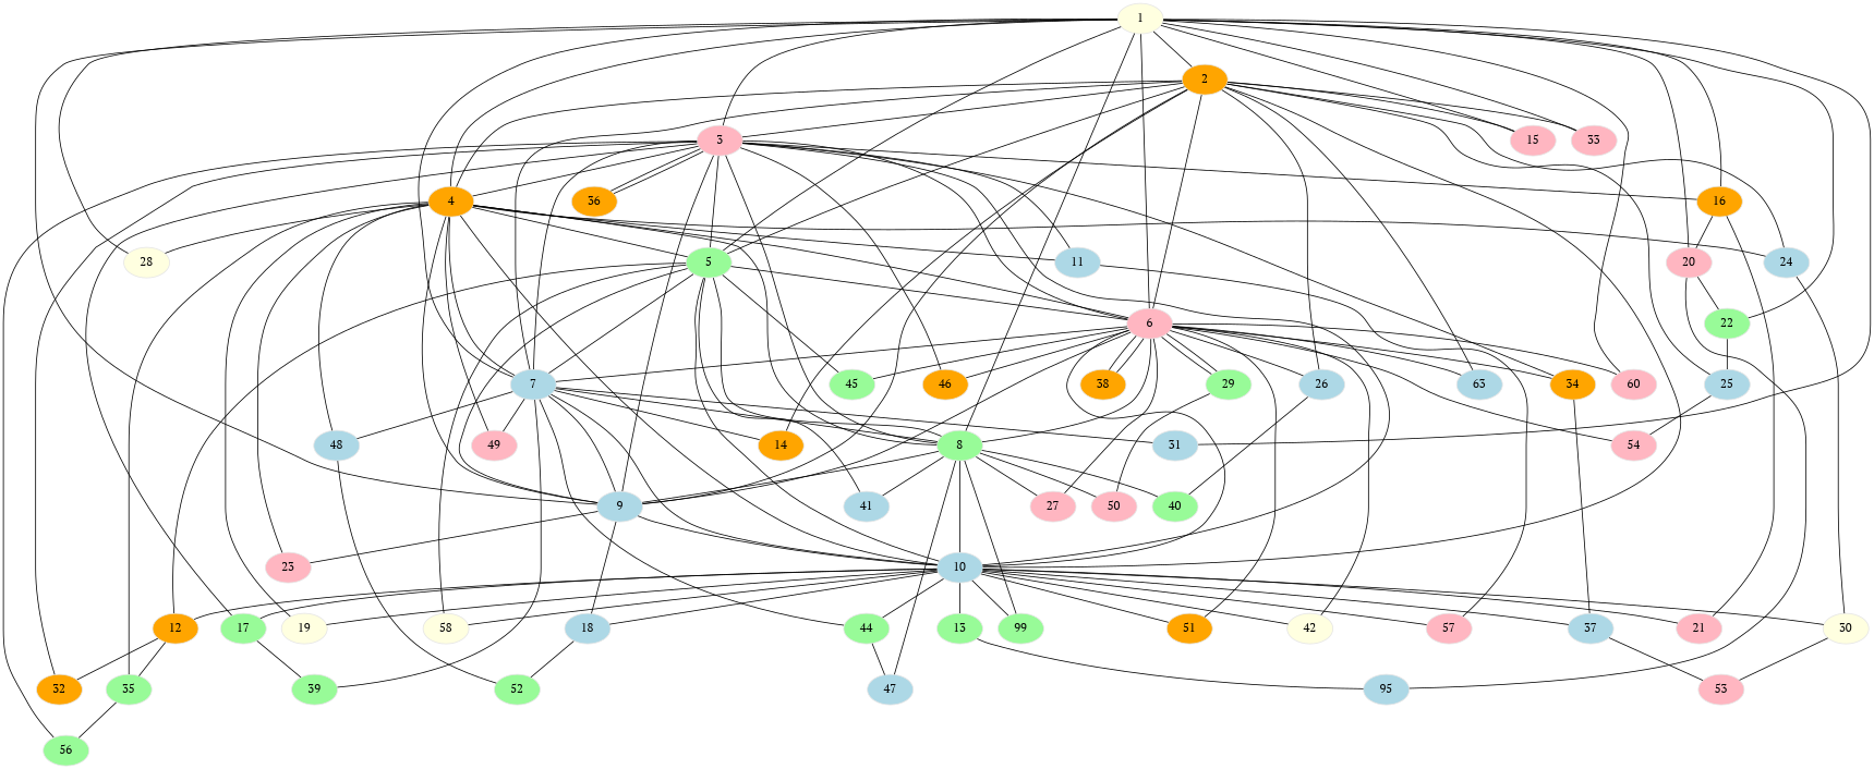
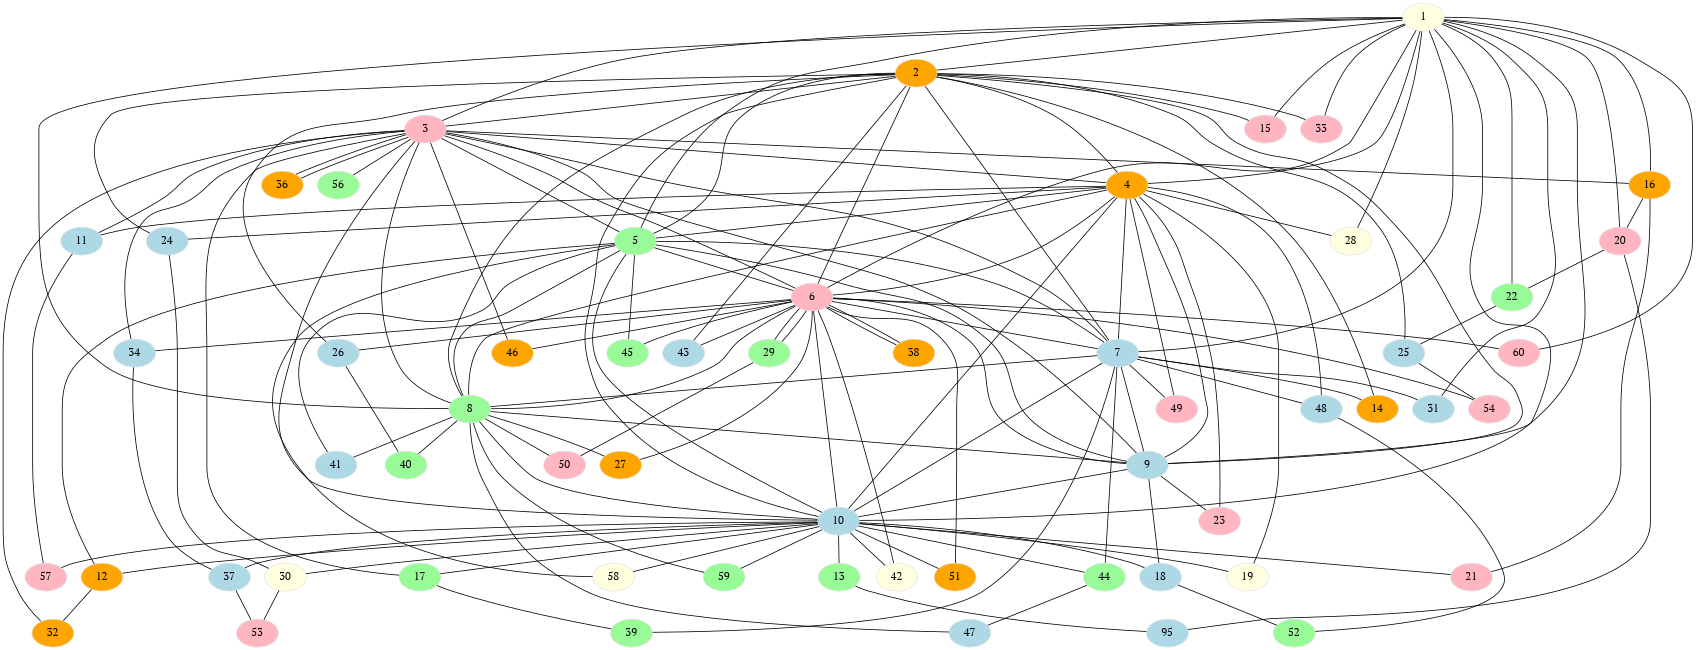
  graph {
    fontname="PT Serif"
    node [color=gray90 fillcolor=lightblue fontname="PT Serif" style=filled]
    edge [fontname="PT Serif"]
    1 [fillcolor=lightyellow]
    2 [fillcolor=orange]
    3 [fillcolor=lightpink]
    4 [fillcolor=orange]
    5 [fillcolor=palegreen]
    6 [fillcolor=lightpink]
    7
    8 [fillcolor=palegreen]
    9
    10
    15 [fillcolor=lightpink]
    16 [fillcolor=orange]
    20 [fillcolor=lightpink]
    22 [fillcolor=palegreen]
    28 [fillcolor=lightyellow]
    31
    33 [fillcolor=lightpink]
    60 [fillcolor=lightpink]
    14 [fillcolor=orange]
    24
    25
    26
-   43 [label=63]
+   43
    11
    17 [fillcolor=palegreen]
    32 [fillcolor=orange]
-   34 [fillcolor=orange]
+   34
    36 [fillcolor=orange]
    46 [fillcolor=orange]
    56 [fillcolor=palegreen]
    19 [fillcolor=lightyellow]
    23 [fillcolor=lightpink]
-   35 [fillcolor=palegreen]
    48
    49 [fillcolor=lightpink]
    12 [fillcolor=orange]
    41
    45 [fillcolor=palegreen]
    58 [fillcolor=lightyellow]
-   27 [fillcolor=lightpink]
+   27 [fillcolor=orange]
    29 [fillcolor=palegreen]
    38 [fillcolor=orange]
    42 [fillcolor=lightyellow]
    51 [fillcolor=orange]
    54 [fillcolor=lightpink]
    39 [fillcolor=palegreen]
    44 [fillcolor=palegreen]
    40 [fillcolor=palegreen]
    47
    50 [fillcolor=lightpink]
-   59 [fillcolor=palegreen label=99]
+   59 [fillcolor=palegreen]
    18
    13 [fillcolor=palegreen]
    21 [fillcolor=lightpink]
    30 [fillcolor=lightyellow]
    37
    57 [fillcolor=lightpink]
    n58 [label=95]
    52 [fillcolor=palegreen]
    53 [fillcolor=lightpink]
    1 -- 2
    1 -- 3
    1 -- 4
    1 -- 5
    1 -- 6
    1 -- 7
    1 -- 8
    1 -- 9
+   1 -- 10
    1 -- 15
    1 -- 16
    1 -- 20
    1 -- 22
    1 -- 28
    1 -- 31
    1 -- 33
    1 -- 60
    2 -- 3
    2 -- 4
    2 -- 5
    2 -- 6
    2 -- 7
+   2 -- 8
    2 -- 9
    2 -- 10
    2 -- 15
    2 -- 33
    2 -- 14
    2 -- 24
    2 -- 25
    2 -- 26
    2 -- 43
    3 -- 4
    3 -- 5
    3 -- 6
    3 -- 7
    3 -- 8
    3 -- 9
    3 -- 10
    3 -- 16
    3 -- 11
    3 -- 17
    3 -- 32
    3 -- 34
    3 -- 36
    3 -- 36
    3 -- 46
    3 -- 56
    4 -- 5
    4 -- 6
    4 -- 7
    4 -- 8
    4 -- 9
    4 -- 10
    4 -- 28
    4 -- 24
    4 -- 11
    4 -- 19
    4 -- 23
-   4 -- 35
    4 -- 48
    4 -- 49
    5 -- 6
    5 -- 7
    5 -- 8
    5 -- 9
    5 -- 10
    5 -- 12
    5 -- 41
    5 -- 45
    5 -- 58
    6 -- 7
    6 -- 8
    6 -- 9
    6 -- 10
    6 -- 60
    6 -- 26
    6 -- 43
    6 -- 34
    6 -- 46
    6 -- 45
    6 -- 27
    6 -- 29
    6 -- 29
    6 -- 38
    6 -- 38
    6 -- 42
    6 -- 51
    6 -- 54
    7 -- 8
    7 -- 9
    7 -- 10
    7 -- 31
    7 -- 14
    7 -- 48
    7 -- 49
    7 -- 39
    7 -- 44
    8 -- 9
    8 -- 10
    8 -- 41
    8 -- 27
    8 -- 40
    8 -- 47
    8 -- 50
    8 -- 59
    9 -- 10
    9 -- 23
    9 -- 18
    10 -- 17
    10 -- 19
    10 -- 12
    10 -- 58
    10 -- 42
    10 -- 51
    10 -- 44
    10 -- 59
    10 -- 18
    10 -- 13
    10 -- 21
    10 -- 30
    10 -- 37
    10 -- 57
    16 -- 20
    16 -- 21
    20 -- 22
    20 -- n58
    22 -- 25
    24 -- 30
    25 -- 54
    26 -- 40
    11 -- 57
    17 -- 39
    34 -- 37
-   35 -- 56
    48 -- 52
    12 -- 32
-   12 -- 35
    29 -- 50
    44 -- 47
    18 -- 52
    13 -- n58
    30 -- 53
    37 -- 53
  }
